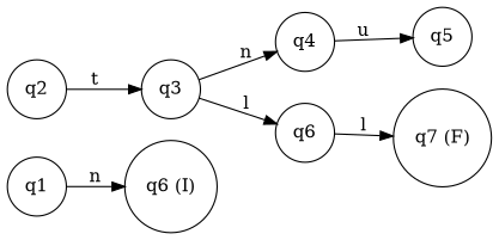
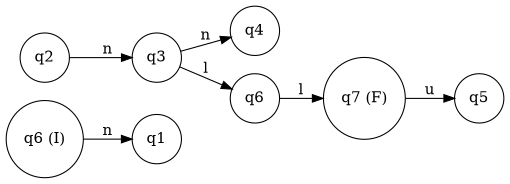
  digraph {
    rankdir=LR
    node [shape=circle]
    n1 [label="q6 (I)"]
    n2 [label=q1]
    n3 [label=q2]
    n4 [label=q3]
    n5 [label=q4]
    n6 [label=q6]
    n7 [label=q5]
    n8 [label="q7 (F)"]
-   n2 -> n1 [label=n]
-   n3 -> n4 [label=t]
+   n1 -> n2 [label=n]
+   n3 -> n4 [label=n]
    n4 -> n5 [label=n]
    n4 -> n6 [label=l]
-   n5 -> n7 [label=u]
+   n8 -> n7 [label=u]
    n6 -> n8 [label=l]
  }
